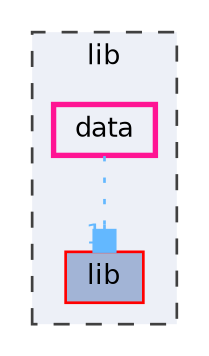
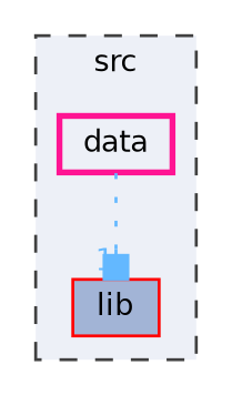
  digraph {
    compound=true
    node [fontname=Helvetica fontsize=10 shape=box]
    n1 [color=red fillcolor="#a2b4d6" height=0.2 label=lib style=filled width=0.4]
    n2 [color=deeppink fillcolor="#edf0f7" height=0.2 label=data style="filled,bold" width=0.4]
    subgraph cluster_1 {
      bgcolor="#edf0f7"
      fontname=Helvetica
      fontsize=10
-     label=lib
+     label=src
      pencolor=grey25
      style="filled,dashed"
      n1
      n2
    }
    n2 -> n1 [color=steelblue1 fontcolor=steelblue1 fontname=Helvetica fontsize=10 headlabel=1 labeldistance=1.5 labelfontname=Helvetica labelfontsize=10 style=dotted arrowhead=box]
  }
